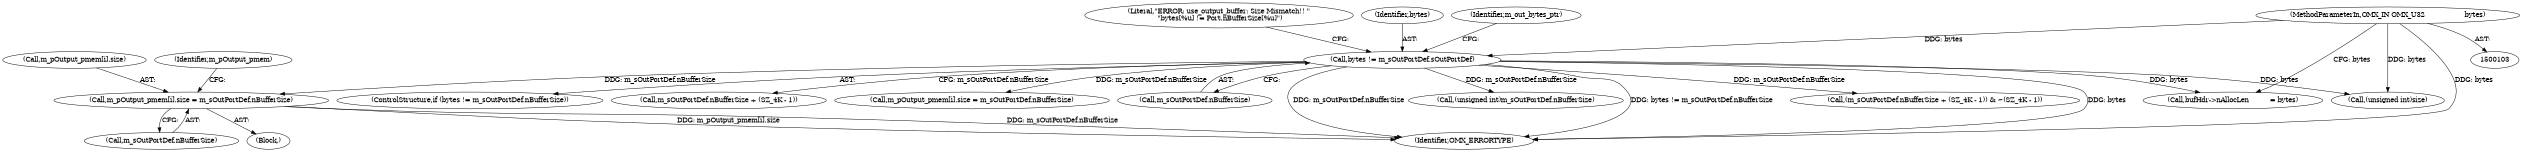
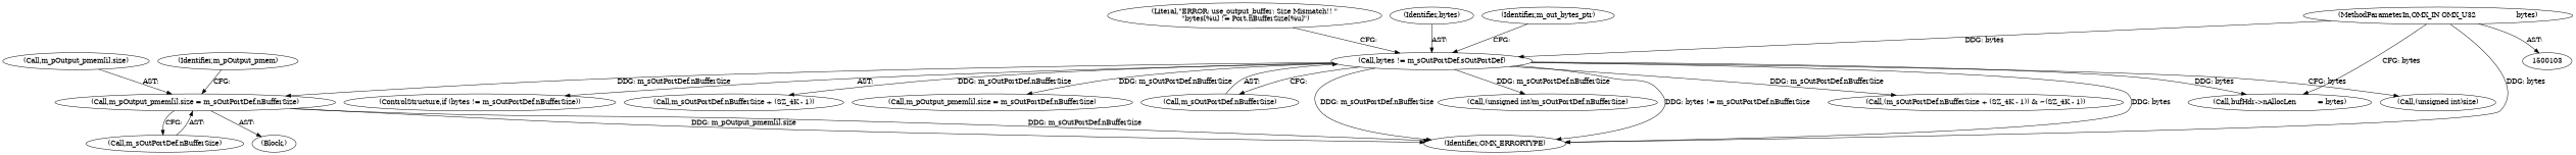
  digraph {
    n1 [label="(Call,m_pOutput_pmem[i].size = m_sOutPortDef.nBufferSize)"]
    n2 [label="(Identifier,OMX_ERRORTYPE)"]
    n3 [label="(Call,m_sOutPortDef.nBufferSize)"]
    n4 [label="(Block,)"]
    n5 [label="(Call,bytes != m_sOutPortDef.sOutPortDef)"]
    n6 [label="(Call,(unsigned int)m_sOutPortDef.nBufferSize)"]
    n7 [label="(Call,(unsigned int)size)"]
    n8 [label="(Call,(m_sOutPortDef.nBufferSize + (SZ_4K - 1)) & ~(SZ_4K - 1))"]
    n9 [label="(ControlStructure,if (bytes != m_sOutPortDef.nBufferSize))"]
    n10 [label="(Call,bufHdr->nAllocLen          = bytes)"]
    n11 [label="(Call,m_sOutPortDef.nBufferSize + (SZ_4K - 1))"]
    n12 [label="(Call,m_pOutput_pmem[i].size = m_sOutPortDef.nBufferSize)"]
    n13 [label="(Call,m_sOutPortDef.nBufferSize)"]
    n14 [label="(MethodParameterIn,OMX_IN OMX_U32                   bytes)"]
    n15 [label=1500103]
    n16 [label="(Literal,\"ERROR: use_output_buffer: Size Mismatch!! \"\n \"bytes[%u] != Port.nBufferSize[%u]\")"]
    n17 [label="(Identifier,bytes)"]
    n18 [label="(Call,m_pOutput_pmem[i].size)"]
    n19 [label="(Identifier,m_out_bytes_ptr)"]
    n20 [label="(Identifier,m_pOutput_pmem)"]
    n1 -> n2 [label="DDG: m_sOutPortDef.nBufferSize"]
    n1 -> n2 [label="DDG: m_pOutput_pmem[i].size"]
    n1 -> n3 [label="CFG: "]
    n1 -> n4 [label="AST: "]
    n3 -> n1 [label="AST: "]
    n5 -> n1 [label="DDG: m_sOutPortDef.nBufferSize"]
    n5 -> n2 [label="DDG: bytes"]
    n5 -> n2 [label="DDG: m_sOutPortDef.nBufferSize"]
    n5 -> n2 [label="DDG: bytes != m_sOutPortDef.nBufferSize"]
    n5 -> n6 [label="DDG: m_sOutPortDef.nBufferSize"]
-   n5 -> n7 [label="DDG: bytes"]
+   n5 -> n7 [label="CFG: bytes"]
    n5 -> n8 [label="DDG: m_sOutPortDef.nBufferSize"]
    n5 -> n9 [label="AST: "]
    n5 -> n10 [label="DDG: bytes"]
-   n5 -> n11 [label="CFG: m_sOutPortDef.nBufferSize"]
+   n5 -> n11 [label="DDG: m_sOutPortDef.nBufferSize"]
    n5 -> n12 [label="DDG: m_sOutPortDef.nBufferSize"]
    n5 -> n13 [label="CFG: "]
    n13 -> n5 [label="AST: "]
    n14 -> n2 [label="DDG: bytes"]
    n14 -> n5 [label="DDG: bytes"]
-   n14 -> n7 [label="DDG: bytes"]
    n14 -> n10 [label="CFG: bytes"]
    n14 -> n15 [label="AST: "]
    n16 -> n5 [label="CFG: "]
    n17 -> n5 [label="AST: "]
    n18 -> n1 [label="AST: "]
    n19 -> n5 [label="CFG: "]
    n20 -> n1 [label="CFG: "]
  }
